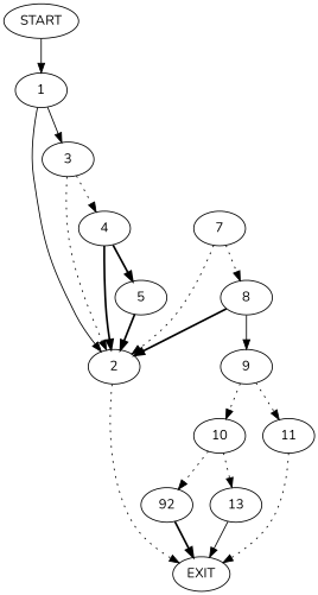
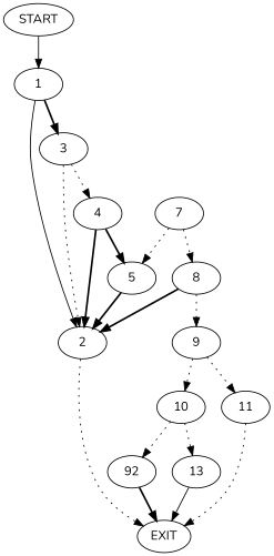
  digraph {
    fontname=Nunito
    node [fontname=Nunito]
    edge [fontname=Nunito style=dotted]
    n1 [label=START]
    1
    2
    3
    n5 [label=EXIT]
    4
    5
    7
    8
    9
    10
    11
    n13 [label=92]
    13
    n1 -> 1 [style=solid]
    1 -> 2 [style=solid]
-   1 -> 3 [style=solid]
+   1 -> 3 [style=bold]
    2 -> n5
    3 -> 2
    3 -> 4
    4 -> 2 [style=bold]
    4 -> 5 [style=bold]
    5 -> 2 [style=bold]
-   7 -> 2
+   7 -> 5
    7 -> 8
    8 -> 2 [style=bold]
-   8 -> 9 [style=solid]
+   8 -> 9
    9 -> 10
    9 -> 11
    10 -> n13
    10 -> 13
    11 -> n5
    n13 -> n5 [style=bold]
    13 -> n5 [style=solid]
  }
